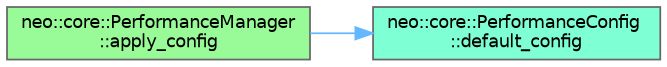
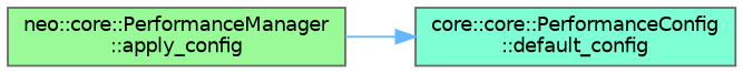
  digraph {
    rankdir=LR
    node [fontname=Helvetica fontsize=10 shape=box style=filled]
    n1 [color=gray40 fillcolor=palegreen fontcolor=black height=0.2 label="neo::core::PerformanceManager\l::apply_config" width=0.4]
-   n2 [color=grey40 fillcolor=aquamarine height=0.2 label="neo::core::PerformanceConfig\l::default_config" width=0.4]
+   n2 [color=grey40 fillcolor=aquamarine height=0.2 label="core::core::PerformanceConfig\l::default_config" width=0.4]
    n1 -> n2 [color=steelblue1 fontname=Helvetica fontsize=10 labelfontname=Helvetica labelfontsize=10 style=solid]
  }
